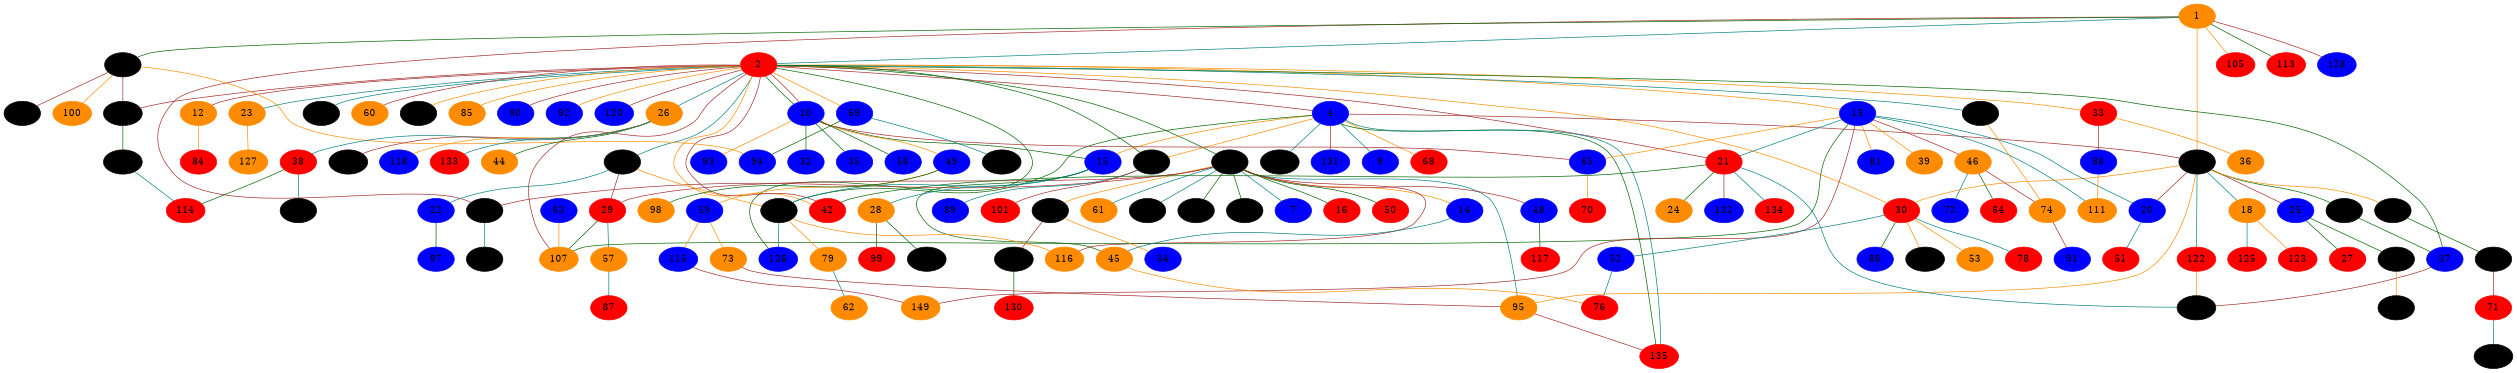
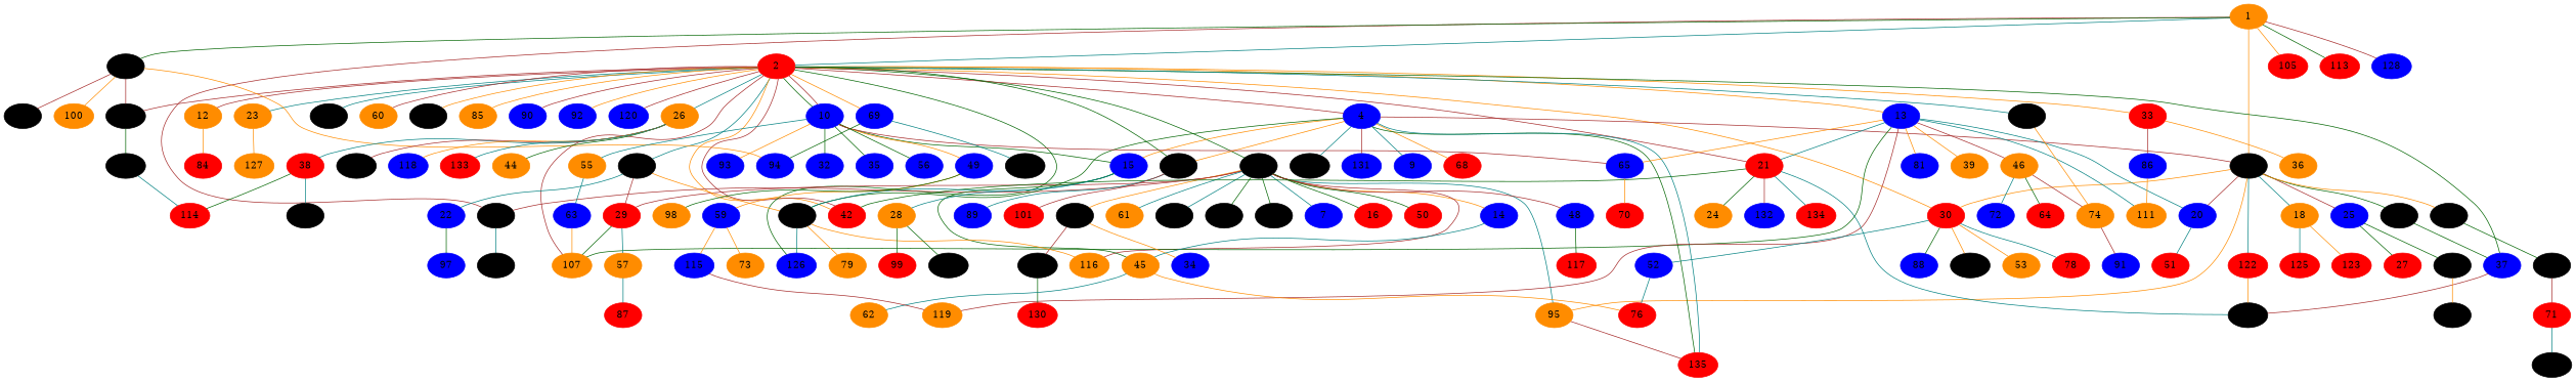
  graph {
    node [color=blue style=filled]
    edge [color=darkorange]
    1 [color=darkorange]
    2 [color=red]
    5 [color=black]
    6 [color=black]
    17 [color=black]
    105 [color=red]
    113 [color=red]
    128
    26 [color=darkorange]
    3 [color=black]
    4
    8 [color=black]
    10
    12 [color=darkorange]
    13
    19 [color=black]
    21 [color=red]
    23 [color=darkorange]
    30 [color=red]
    33 [color=red]
    37
    42 [color=red]
    47 [color=black]
    60 [color=darkorange]
    66 [color=black]
    69
    83 [color=black]
    85 [color=darkorange]
    90
    92
    107 [color=darkorange]
    108 [color=black]
    120
    126
    95 [color=darkorange]
    18 [color=darkorange]
    20
    25
    31 [color=black]
    40 [color=black]
    122 [color=red]
    43 [color=black]
    67 [color=black]
    94
    100 [color=darkorange]
    38 [color=red]
    44 [color=darkorange]
    103 [color=black]
    118
    133 [color=red]
    7
    11 [color=black]
    14
    16 [color=red]
    29 [color=red]
    48
    50 [color=red]
    61 [color=darkorange]
    75 [color=black]
    82 [color=black]
    96 [color=black]
    116 [color=darkorange]
    9
    15
    54 [color=black]
    68 [color=red]
    102 [color=black]
    131
    135 [color=red]
    22
    32
    35
    49
+   55 [color=darkorange]
    56
    65
    93
    84 [color=red]
    39 [color=darkorange]
    46 [color=darkorange]
    81
    111 [color=darkorange]
-   119 [color=darkorange label=149]
+   119 [color=darkorange]
    24 [color=darkorange]
    129 [color=black]
    132
    134 [color=red]
    127 [color=darkorange]
    52
    53 [color=darkorange]
    78 [color=red]
    88
    121 [color=black]
    36 [color=darkorange]
    86
    74 [color=darkorange]
    89
    101 [color=red]
    104 [color=black]
    110 [color=black]
    34
    109 [color=black]
    45 [color=darkorange]
    57 [color=darkorange]
    117 [color=red]
    28 [color=darkorange]
    79 [color=darkorange]
    123 [color=red]
    125 [color=red]
    51 [color=red]
    27 [color=red]
    41 [color=black]
    58 [color=black]
    97
    59
    98 [color=darkorange]
    63
    70 [color=red]
    130 [color=red]
    64 [color=red]
    72
    62 [color=darkorange]
    76 [color=red]
    99 [color=red]
    124 [color=black]
    80 [color=black]
    77 [color=black]
    114 [color=red]
    87 [color=red]
    71 [color=red]
    91
    73 [color=darkorange]
    115
    106 [color=black]
    1 -- 2 [color=teal]
    1 -- 5
    1 -- 6 [color=brown]
    1 -- 17 [color=darkgreen]
    1 -- 105
    1 -- 113 [color=darkgreen]
    1 -- 128 [color=brown]
    2 -- 26 [color=teal]
    2 -- 3 [color=darkgreen]
    2 -- 4 [color=brown]
    2 -- 8 [color=teal]
    2 -- 10 [color=darkgreen]
    2 -- 10 [color=brown]
    2 -- 12 [color=brown]
    2 -- 13
    2 -- 19 [color=teal]
    2 -- 21 [color=brown]
    2 -- 23 [color=teal]
    2 -- 30
    2 -- 33
    2 -- 37 [color=darkgreen]
    2 -- 42
    2 -- 42 [color=brown]
    2 -- 47 [color=teal]
    2 -- 60 [color=brown]
    2 -- 66 [color=darkgreen]
    2 -- 69
    2 -- 83
    2 -- 85
    2 -- 90 [color=brown]
    2 -- 92
    2 -- 107 [color=brown]
    2 -- 108 [color=brown]
    2 -- 120 [color=brown]
    2 -- 126 [color=darkgreen]
    5 -- 30
    5 -- 95
    5 -- 18 [color=teal]
    5 -- 20 [color=brown]
    5 -- 25 [color=brown]
    5 -- 31 [color=darkgreen]
    5 -- 40
    5 -- 122 [color=teal]
    6 -- 43 [color=teal]
    17 -- 108 [color=brown]
    17 -- 67 [color=brown]
    17 -- 94
    17 -- 100
    26 -- 38 [color=teal]
    26 -- 44 [color=darkgreen]
    26 -- 103 [color=brown]
    26 -- 118
    26 -- 133 [color=teal]
    3 -- 6 [color=brown]
    3 -- 95 [color=teal]
    3 -- 7 [color=teal]
    3 -- 11
    3 -- 14
    3 -- 16 [color=darkgreen]
    3 -- 29 [color=brown]
    3 -- 48 [color=brown]
    3 -- 50 [color=darkgreen]
    3 -- 61 [color=teal]
    3 -- 75 [color=teal]
    3 -- 82 [color=darkgreen]
    3 -- 96 [color=darkgreen]
    3 -- 116 [color=brown]
    4 -- 5 [color=brown]
    4 -- 66
    4 -- 9 [color=teal]
    4 -- 15
    4 -- 54 [color=darkgreen]
    4 -- 68
    4 -- 102 [color=teal]
    4 -- 131 [color=brown]
    4 -- 135 [color=darkgreen]
    4 -- 135 [color=teal]
    8 -- 29 [color=brown]
    8 -- 54
    8 -- 22 [color=teal]
    10 -- 15 [color=darkgreen]
    10 -- 32 [color=darkgreen]
    10 -- 35 [color=darkgreen]
    10 -- 49
+   10 -- 55 [color=teal]
    10 -- 56 [color=darkgreen]
    10 -- 65 [color=brown]
    10 -- 93
    12 -- 84
    13 -- 21 [color=teal]
    13 -- 107 [color=darkgreen]
    13 -- 20 [color=teal]
    13 -- 65
    13 -- 39
    13 -- 46 [color=brown]
    13 -- 81
    13 -- 111 [color=teal]
    13 -- 119 [color=brown]
    21 -- 42 [color=darkgreen]
    21 -- 24 [color=darkgreen]
    21 -- 129 [color=teal]
    21 -- 132 [color=brown]
    21 -- 134 [color=teal]
    23 -- 127
    30 -- 52 [color=teal]
    30 -- 53
    30 -- 78 [color=teal]
    30 -- 88 [color=darkgreen]
    30 -- 121
    33 -- 36
    33 -- 86 [color=brown]
    37 -- 129 [color=brown]
    47 -- 74
    66 -- 89 [color=teal]
    66 -- 101 [color=brown]
    69 -- 94 [color=darkgreen]
    69 -- 104 [color=teal]
    108 -- 110 [color=darkgreen]
    95 -- 135 [color=brown]
    18 -- 123
    18 -- 125 [color=teal]
    20 -- 51 [color=teal]
    25 -- 27 [color=darkgreen]
    25 -- 41 [color=darkgreen]
    31 -- 37 [color=darkgreen]
    40 -- 58 [color=darkgreen]
    122 -- 129
    38 -- 77 [color=teal]
    38 -- 114 [color=darkgreen]
    11 -- 34
    11 -- 109 [color=brown]
    14 -- 45 [color=teal]
    29 -- 107 [color=darkgreen]
    29 -- 57 [color=teal]
    48 -- 117 [color=darkgreen]
    15 -- 54 [color=teal]
    15 -- 45 [color=darkgreen]
    15 -- 28 [color=teal]
    54 -- 126 [color=teal]
    54 -- 116
    54 -- 79
    22 -- 97 [color=darkgreen]
    49 -- 59
    49 -- 98 [color=darkgreen]
+   55 -- 63 [color=teal]
    65 -- 70
    46 -- 74 [color=brown]
    46 -- 64 [color=darkgreen]
    46 -- 72 [color=teal]
    52 -- 76 [color=teal]
    86 -- 111
    74 -- 91 [color=brown]
    110 -- 114 [color=teal]
    109 -- 130 [color=darkgreen]
-   79 -- 62 [color=teal]
+   45 -- 62 [color=teal]
    45 -- 76
    57 -- 87 [color=teal]
    28 -- 99 [color=darkgreen]
    28 -- 124 [color=darkgreen]
    41 -- 80
    58 -- 71 [color=brown]
    59 -- 73
    59 -- 115
    63 -- 107
    71 -- 106 [color=teal]
-   73 -- 95 [color=brown]
    115 -- 119 [color=brown]
  }
